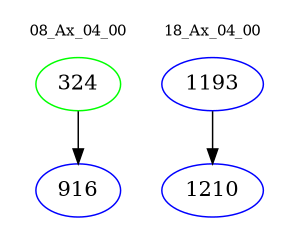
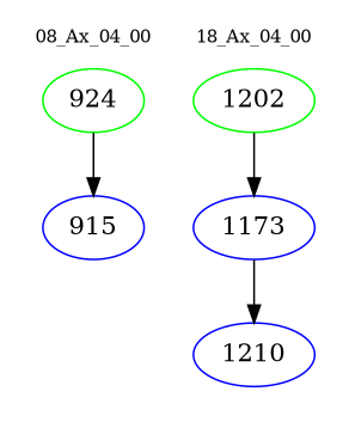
  digraph {
    node [color=blue]
    edge [color=black]
-   n1 [color=green label=324]
-   n2 [label=916]
-   n4 [label=1193]
+   n1 [color=green label=924]
+   n2 [label=915]
+   n3 [color=green label=1202]
+   n4 [label=1173]
    n5 [label=1210]
    subgraph cluster_1 {
      color=white
      fontsize=10
      label="08_Ax_04_00"
      n1
      n2
    }
    subgraph cluster_2 {
      color=white
      fontsize=10
      label="18_Ax_04_00"
+     n3
      n4
      n5
    }
    n1 -> n2
+   n3 -> n4
    n4 -> n5
  }
